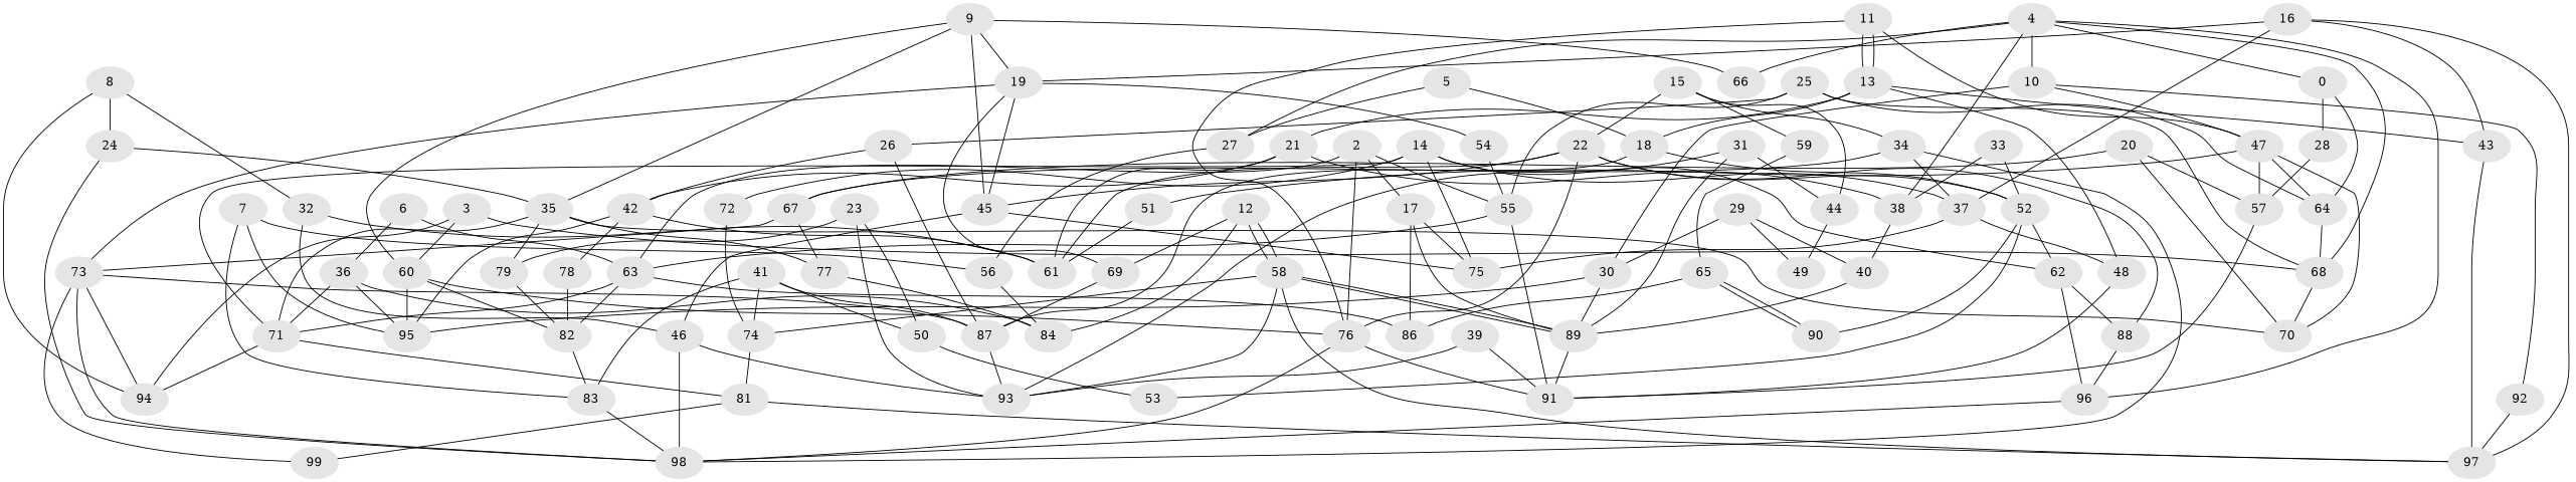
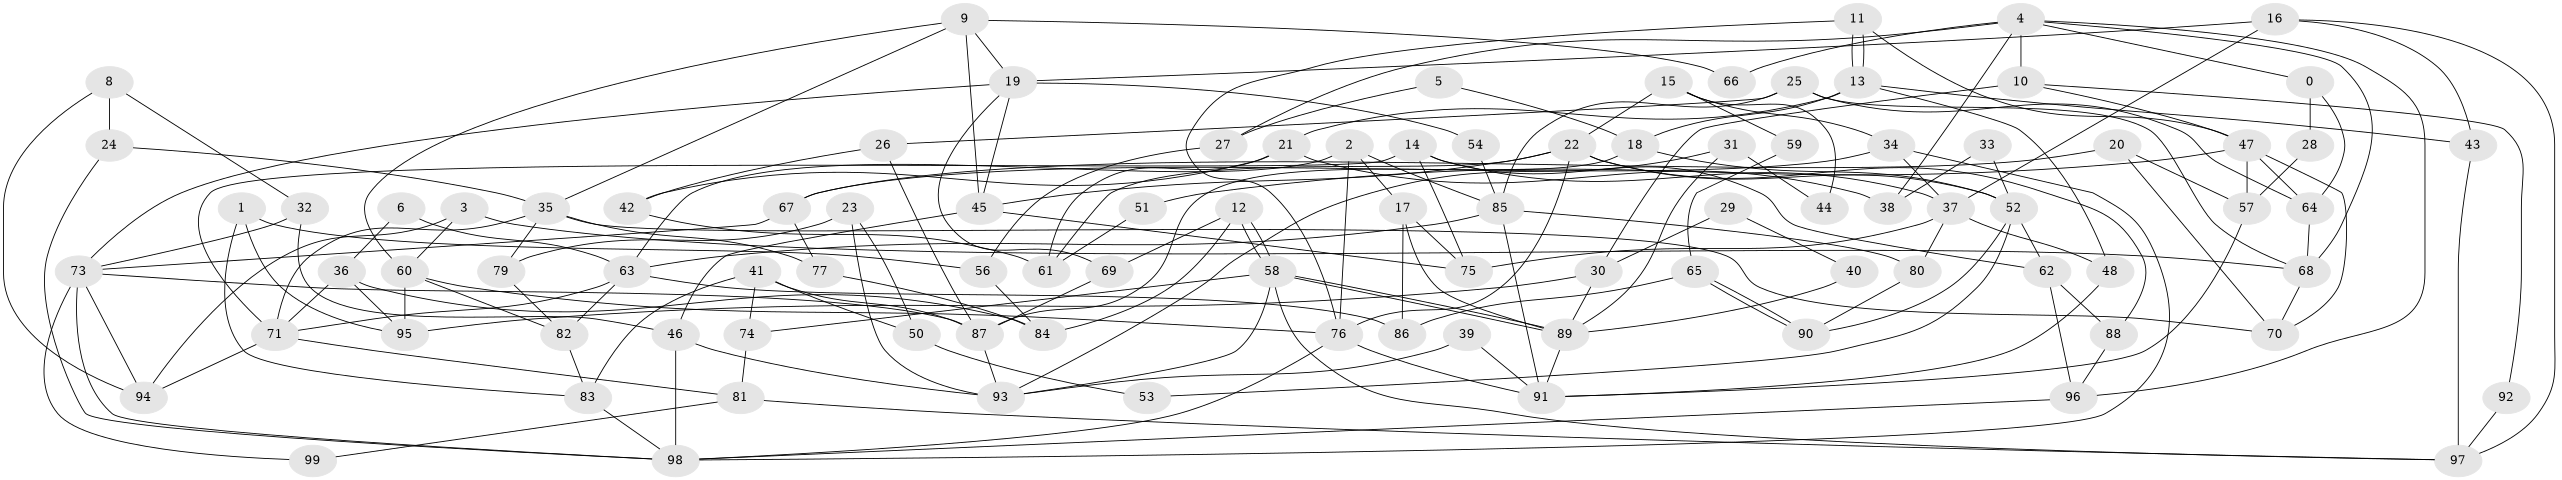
  graph {
    node [color=gray90 style=filled]
-   1 [label=7]
+   1
    56
    83
    95
    84
    98
    2
    17
-   55
+   55 [label=85]
    63
    76
    75
    86
    89
+   80
    91
    71
    82
    3
    60
    68
    94
    70
    4
    n25 [label=0]
    10
    27
    38
    66
    96
    28
    64
    30
    47
    92
    40
    5
    18
    52
    87
    6
    36
    57
    8
    24
    32
    35
    61
    46
    9
    19
    45
    69
    54
    73
    79
    77
    51
    97
    11
    13
    21
    43
    48
    12
    58
    93
    74
    42
    14
    37
    62
-   72
    88
    81
    15
    22
    34
    44
    59
    67
-   49
    65
    16
    53
    90
    99
    20
-   78
    23
    50
    25
    26
    29
    31
    33
    39
    41
    1 -- 56
    1 -- 83
    1 -- 95
    56 -- 84
    83 -- 98
    2 -- 17
    2 -- 55
    2 -- 63
    2 -- 76
    17 -- 75
    17 -- 86
    17 -- 89
    55 -- 63
+   55 -- 80
    55 -- 91
    63 -- 86
    63 -- 71
    63 -- 82
    76 -- 98
    76 -- 91
    89 -- 91
+   80 -- 90
    71 -- 94
    71 -- 81
    82 -- 83
    3 -- 60
    3 -- 68
    3 -- 94
    60 -- 95
    60 -- 76
    60 -- 82
    68 -- 70
    4 -- 68
    4 -- n25
    4 -- 10
    4 -- 27
    4 -- 38
    4 -- 66
    4 -- 96
    n25 -- 28
    n25 -- 64
    10 -- 30
    10 -- 47
    10 -- 92
    27 -- 56
-   38 -- 40
    96 -- 98
    28 -- 57
    64 -- 68
    30 -- 95
    30 -- 89
    47 -- 70
    47 -- 64
    47 -- 57
    47 -- 51
    92 -- 97
    40 -- 89
    5 -- 27
    5 -- 18
    18 -- 52
    18 -- 87
    52 -- 62
    52 -- 53
    52 -- 90
    87 -- 93
    6 -- 63
    6 -- 36
    36 -- 95
    36 -- 84
    36 -- 71
    57 -- 91
    8 -- 94
    8 -- 24
    8 -- 32
    24 -- 98
    24 -- 35
-   32 -- 61
+   32 -- 73
    32 -- 46
    35 -- 71
    35 -- 70
    35 -- 79
    35 -- 77
    46 -- 98
    46 -- 93
    9 -- 60
    9 -- 66
    9 -- 35
    9 -- 19
    9 -- 45
    19 -- 45
    19 -- 69
    19 -- 54
    19 -- 73
    45 -- 75
    45 -- 46
    69 -- 87
    54 -- 55
    73 -- 98
    73 -- 94
    73 -- 87
    73 -- 99
    79 -- 82
    77 -- 84
    51 -- 61
    11 -- 76
    11 -- 47
    11 -- 13
    11 -- 13
    13 -- 18
    13 -- 21
    13 -- 43
    13 -- 48
    21 -- 38
    21 -- 61
    21 -- 42
    43 -- 97
    48 -- 91
    12 -- 84
    12 -- 69
    12 -- 58
    12 -- 58
    58 -- 89
    58 -- 89
    58 -- 97
    58 -- 93
    58 -- 74
    74 -- 81
-   42 -- 95
    42 -- 61
-   42 -- 78
    14 -- 75
    14 -- 71
    14 -- 37
    14 -- 62
-   14 -- 72
    37 -- 75
+   37 -- 80
    37 -- 48
    62 -- 96
    62 -- 88
-   72 -- 74
    88 -- 96
    81 -- 97
    81 -- 99
    15 -- 22
    15 -- 34
    15 -- 44
    15 -- 59
    22 -- 76
    22 -- 52
    22 -- 61
    22 -- 45
    22 -- 88
    34 -- 98
    34 -- 37
    34 -- 67
-   44 -- 49
    59 -- 65
    67 -- 73
    67 -- 77
    65 -- 86
    65 -- 90
    65 -- 90
    16 -- 19
    16 -- 97
    16 -- 43
    16 -- 37
    20 -- 70
    20 -- 57
    20 -- 67
-   78 -- 82
    23 -- 79
    23 -- 93
    23 -- 50
    50 -- 53
    25 -- 55
    25 -- 68
    25 -- 64
    25 -- 26
    26 -- 87
    26 -- 42
    29 -- 30
    29 -- 40
-   29 -- 49
    31 -- 89
    31 -- 93
    31 -- 44
    33 -- 38
    33 -- 52
    39 -- 91
    39 -- 93
    41 -- 83
    41 -- 87
    41 -- 74
    41 -- 50
  }
